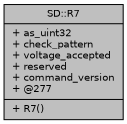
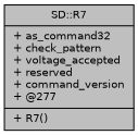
  digraph {
-   n1 [color=black fillcolor=grey75 fontcolor=black fontname=Helvetica fontsize=10 height=0.2 label="{SD::R7\n|+ as_uint32\l+ check_pattern\l+ voltage_accepted\l+ reserved\l+ command_version\l+ @277\l|+ R7()\l}" shape=record style=filled width=0.4]
+   n1 [color=black fillcolor=grey75 fontcolor=black fontname=Helvetica fontsize=10 height=0.2 label="{SD::R7\n|+ as_command32\l+ check_pattern\l+ voltage_accepted\l+ reserved\l+ command_version\l+ @277\l|+ R7()\l}" shape=record style=filled width=0.4]
  }
